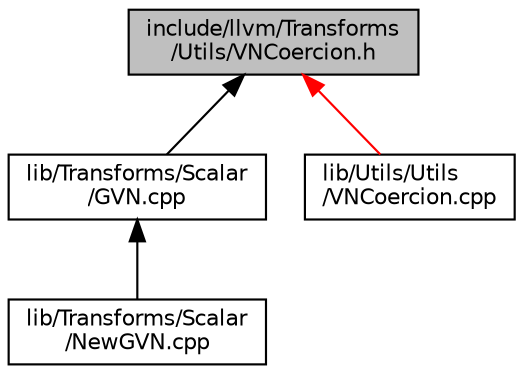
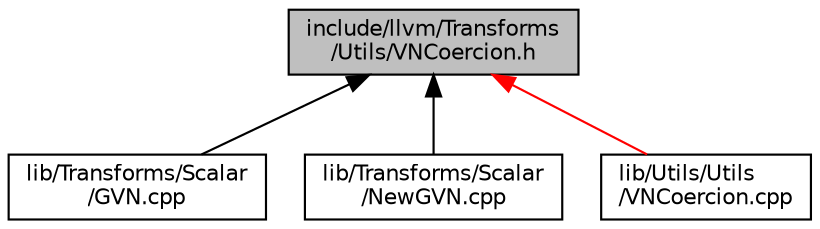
  digraph {
    node [color=black fontname=Helvetica fontsize=10 shape=record]
    edge [color=black dir=back fontname=Helvetica fontsize=10 labelfontname=Helvetica labelfontsize=10 style=solid]
    n1 [fillcolor=grey75 fontcolor=black height=0.2 label="include/llvm/Transforms\l/Utils/VNCoercion.h" style=filled width=0.4]
    n2 [height=0.2 label="lib/Transforms/Scalar\l/GVN.cpp" width=0.4]
    n3 [height=0.2 label="lib/Transforms/Scalar\l/NewGVN.cpp" width=0.4]
    n4 [height=0.2 label="lib/Utils/Utils\l/VNCoercion.cpp" width=0.4]
    n1 -> n2
-   n2 -> n3
+   n1 -> n3
    n1 -> n4 [color=red]
  }
